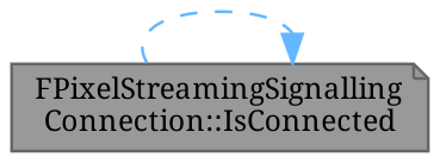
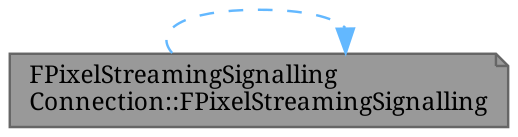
  digraph {
    rankdir=LR
    fontname="Noto Serif"
-   n1 [color=gray40 fillcolor=grey60 fontcolor=black fontname="Noto Serif" fontsize=10 height=0.2 label="FPixelStreamingSignalling\lConnection::IsConnected" shape=note style=filled width=0.4]
+   n1 [color=gray40 fillcolor=grey60 fontcolor=black fontname="Noto Serif" fontsize=10 height=0.2 label="FPixelStreamingSignalling\lConnection::FPixelStreamingSignalling" shape=note style=filled width=0.4]
    n1 -> n1 [color=steelblue1 fontname="Noto Serif" fontsize=10 labelfontname=Helvetica labelfontsize=10 style=dashed]
  }
